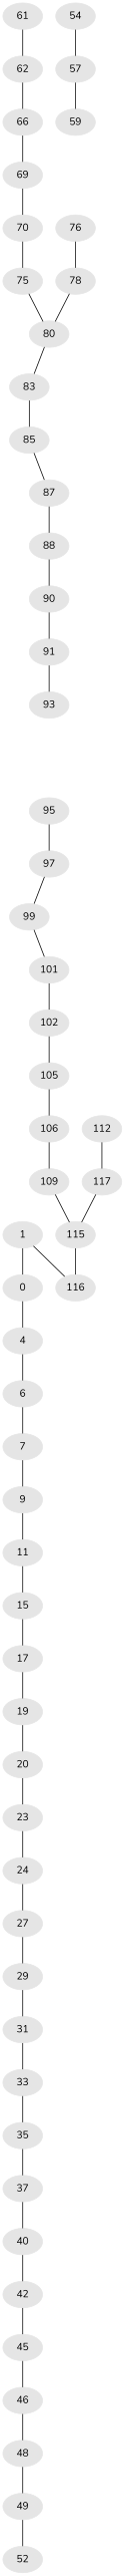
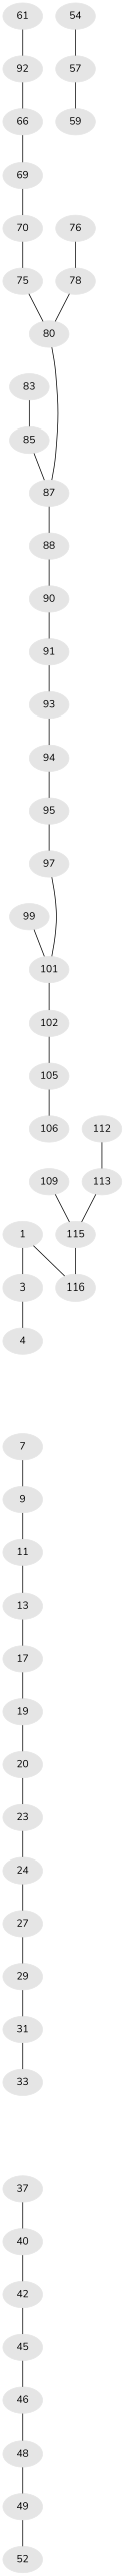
  graph {
    fontname=Nunito
    node [color=gray90 fontname=Nunito style=filled]
    edge [fontname=Nunito]
    1 [super="+2"]
-   3 [label=0]
+   3
    116 [super="+117"]
    4 [super="+5"]
-   6
    7 [super="+8"]
    9 [super="+10"]
    11 [super="+12"]
-   15 [super="+16"]
+   15 [super="+16" label=13]
    17 [super="+18"]
    19
    20 [super="+21"]
    23
    24 [super="+25"]
    27 [super="+28"]
    29 [super="+30"]
    31 [super="+32"]
    33 [super="+34"]
-   35 [super="+36"]
    37 [super="+38"]
    40 [super="+41"]
    42 [super="+43"]
    45
    46 [super="+47"]
    48
    49 [super="+50"]
    52
    54 [super="+55"]
    57 [super="+58"]
    59 [super="+60"]
-   62 [super="+63"]
+   62 [super="+63" label=92]
    61
    66 [super="+67"]
    69
    70 [super="+71"]
    75
    80 [super="+81"]
    76 [super="+77"]
    78 [super="+79"]
    83 [super="+84"]
    85 [super="+86"]
    87
    88 [super="+89"]
    90
    91 [super="+92"]
    93
+   94
    95 [super="+96"]
    97 [super="+98"]
    99 [super="+100"]
    101
    102 [super="+103"]
    105
    106 [super="+107"]
    109 [super="+110"]
    115
-   113 [super="+114" label=117]
+   113 [super="+114"]
    112
    1 -- 3
    1 -- 116
    3 -- 4
-   4 -- 6
-   6 -- 7
    7 -- 9
    9 -- 11
    11 -- 15
    15 -- 17
    17 -- 19
    19 -- 20
    20 -- 23
    23 -- 24
    24 -- 27
    27 -- 29
    29 -- 31
    31 -- 33
-   33 -- 35
-   35 -- 37
    37 -- 40
    40 -- 42
    42 -- 45
    45 -- 46
    46 -- 48
    48 -- 49
    49 -- 52
    54 -- 57
    57 -- 59
    62 -- 66
    61 -- 62
    66 -- 69
    69 -- 70
    70 -- 75
    75 -- 80
-   80 -- 83
+   80 -- 87
    76 -- 78
    78 -- 80
    83 -- 85
    85 -- 87
    87 -- 88
    88 -- 90
    90 -- 91
    91 -- 93
+   93 -- 94
+   94 -- 95
    95 -- 97
-   97 -- 99
+   97 -- 101
    99 -- 101
    101 -- 102
    102 -- 105
    105 -- 106
-   106 -- 109
    109 -- 115
    115 -- 116
    113 -- 115
    112 -- 113
  }
